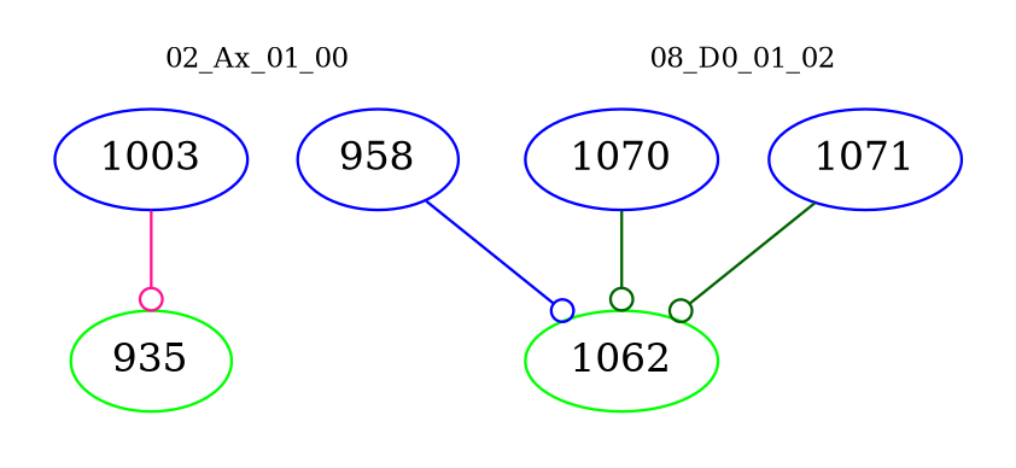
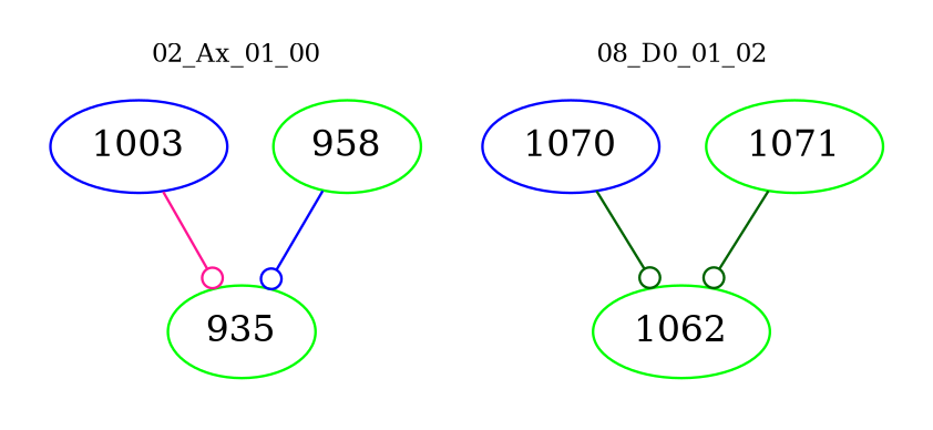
  digraph {
    node [color=blue]
    edge [arrowhead=odot color=darkgreen]
-   n1 [label=958]
+   n1 [color=green label=958]
    n2 [color=green label=935]
    n3 [label=1003]
-   n4 [label=1071]
+   n4 [color=green label=1071]
    n5 [color=green label=1062]
    n6 [label=1070]
    subgraph cluster_1 {
      color=white
      fontsize=10
      label="02_Ax_01_00"
      n1
      n2
      n3
    }
    subgraph cluster_2 {
      color=white
      fontsize=10
      label="08_D0_01_02"
      n4
      n5
      n6
    }
-   n1 -> n5 [color=blue]
+   n1 -> n2 [color=blue]
    n3 -> n2 [color=deeppink]
    n4 -> n5
    n6 -> n5
  }
